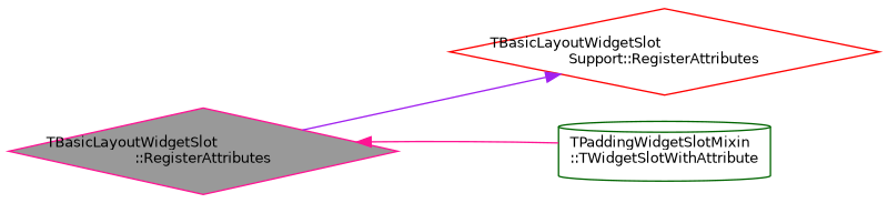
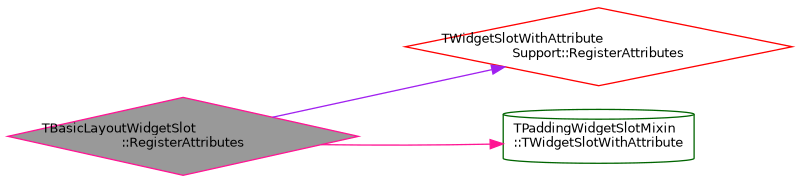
  digraph {
    rankdir=LR
    node [fillcolor=white fontname=Helvetica fontsize=10 shape=diamond style=filled]
    edge [fontname=Helvetica fontsize=10 labelfontname=Helvetica labelfontsize=10 style=solid]
    n1 [color=deeppink fillcolor=grey60 fontcolor=black height=0.2 label="TBasicLayoutWidgetSlot\l::RegisterAttributes" width=0.4]
-   n2 [color=red height=0.2 label="TBasicLayoutWidgetSlot\lSupport::RegisterAttributes" width=0.4]
+   n2 [color=red height=0.2 label="TWidgetSlotWithAttribute\lSupport::RegisterAttributes" width=0.4]
    n3 [color=darkgreen height=0.2 label="TPaddingWidgetSlotMixin\l::TWidgetSlotWithAttribute" shape=cylinder width=0.4]
    n1 -> n2 [color=purple]
-   n3 -> n1 [color=deeppink]
+   n1 -> n3 [color=deeppink]
  }
